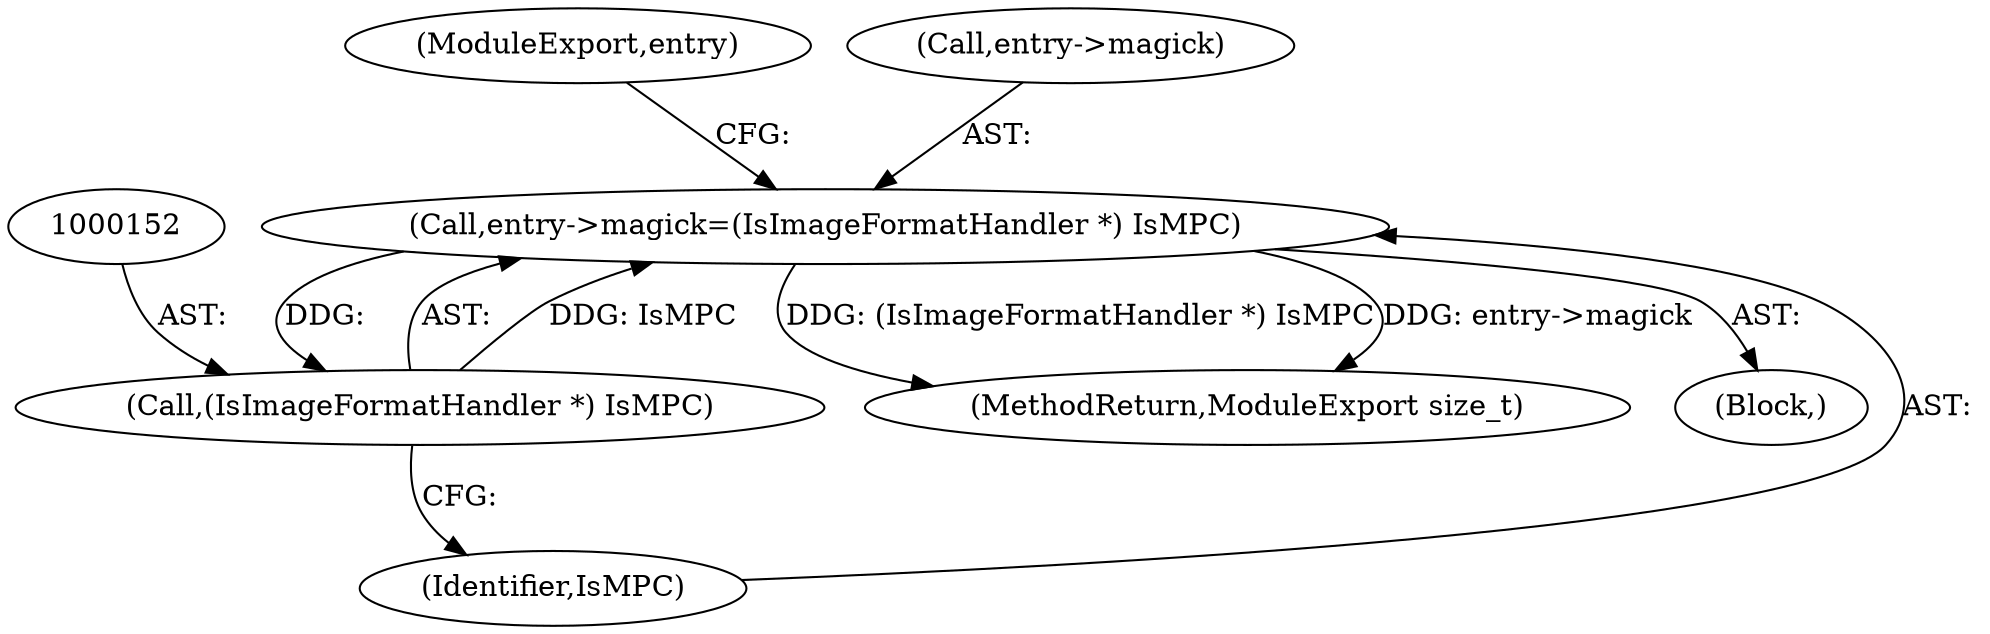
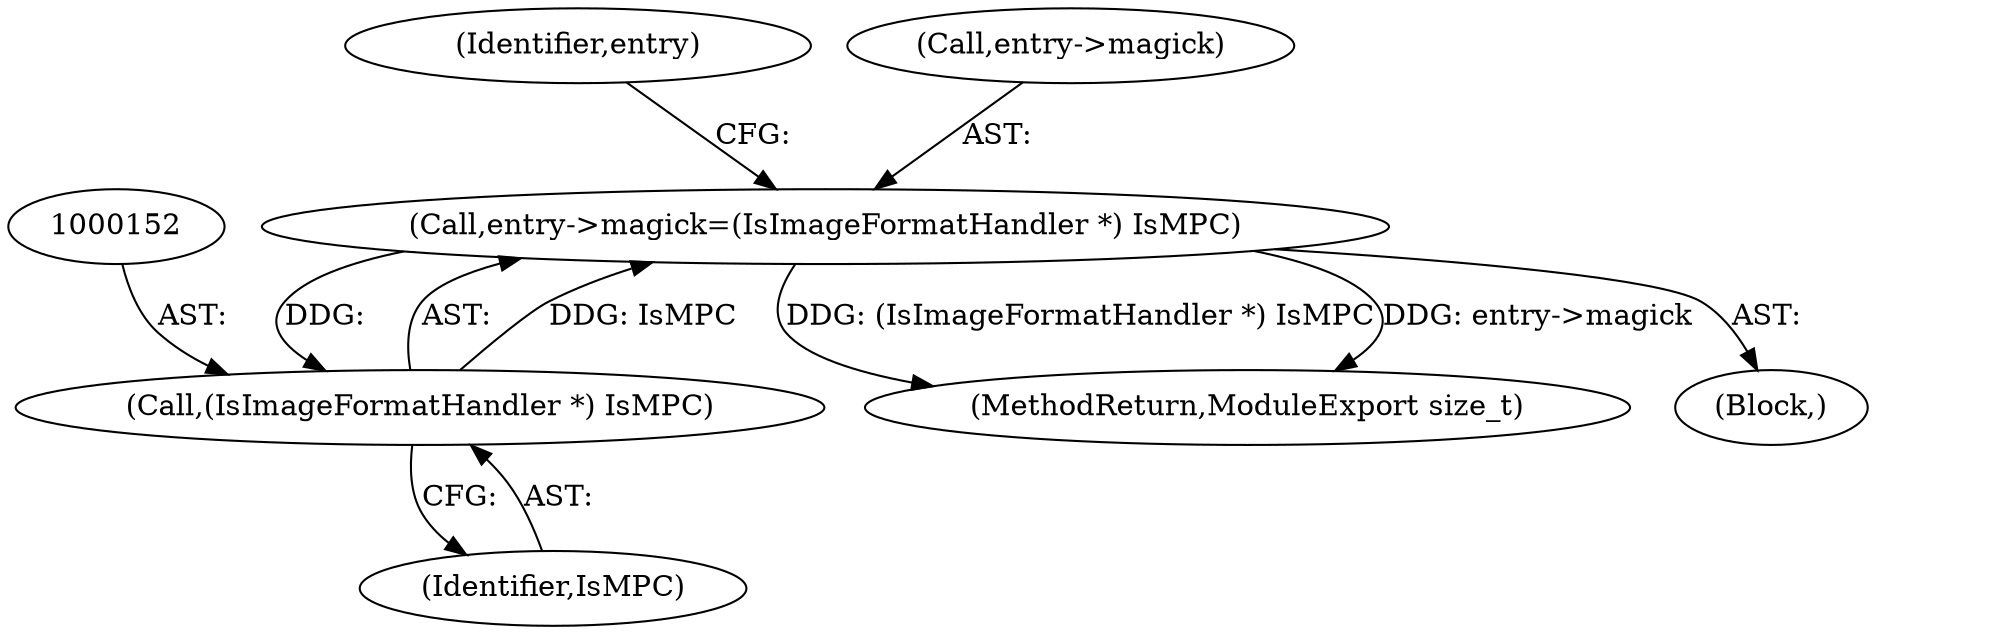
  digraph {
    n1 [label="(Call,entry->magick=(IsImageFormatHandler *) IsMPC)"]
    n2 [label="(Call,(IsImageFormatHandler *) IsMPC)"]
    n3 [label="(MethodReturn,ModuleExport size_t)"]
    n4 [label="(Block,)"]
    n5 [label="(Identifier,IsMPC)"]
-   n6 [label="(ModuleExport,entry)"]
+   n6 [label="(Identifier,entry)"]
    n7 [label="(Call,entry->magick)"]
    1000152
    n1 -> n2 [label="DDG: "]
    n1 -> n3 [label="DDG: (IsImageFormatHandler *) IsMPC"]
    n1 -> n3 [label="DDG: entry->magick"]
    n1 -> n4 [label="AST: "]
    n2 -> n1 [label="AST: "]
    n2 -> n1 [label="DDG: IsMPC"]
    n2 -> n5 [label="CFG: "]
-   n5 -> n1 [label="AST: "]
+   n5 -> n2 [label="AST: "]
    n6 -> n1 [label="CFG: "]
    n7 -> n1 [label="AST: "]
    1000152 -> n2 [label="AST: "]
  }
